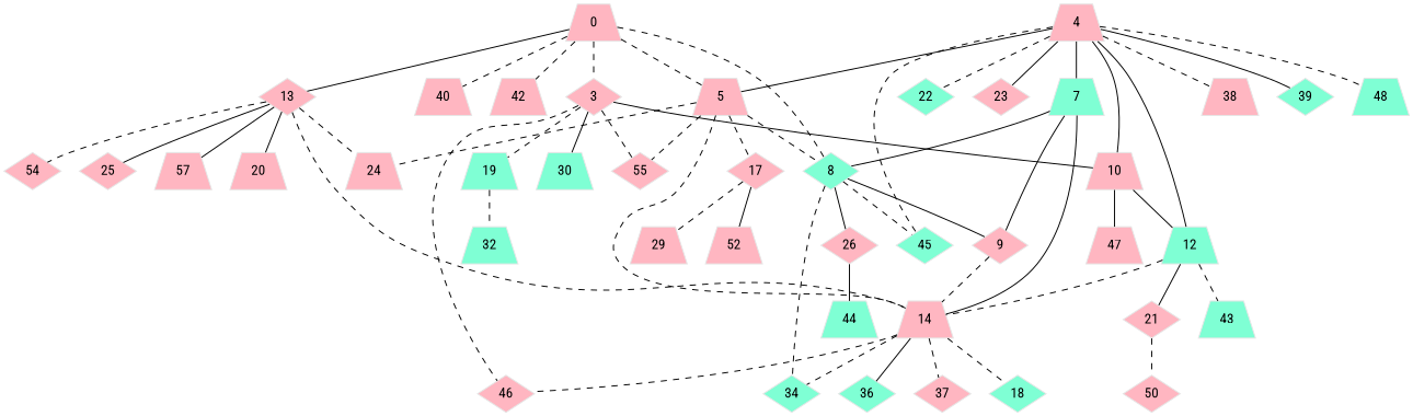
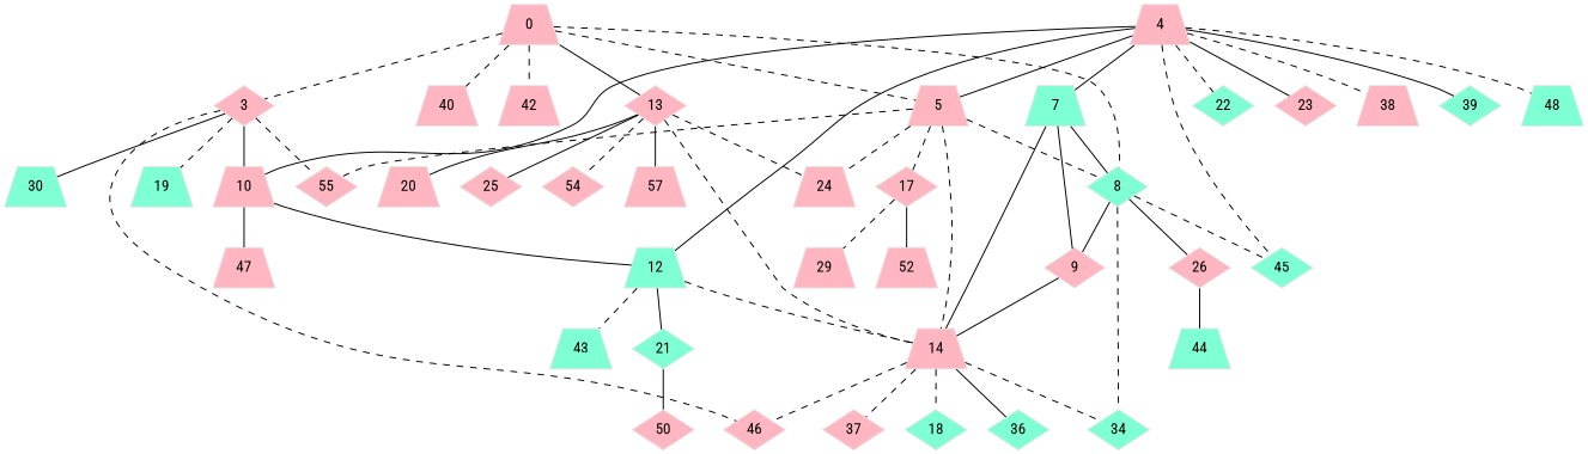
  graph {
    fontname="Roboto Condensed"
    node [color=gray90 fillcolor=lightpink fontname="Roboto Condensed" shape=trapezium style=filled]
    edge [fontname="Roboto Condensed" style=dashed]
    n1 [label=0 super="+2"]
    3 [shape=diamond super="+16"]
    5 [super="+6"]
    8 [fillcolor=aquamarine shape=diamond super="+49"]
    13 [shape=diamond super="+15"]
    40
    42
    10
    19 [fillcolor=aquamarine super="+28"]
    30 [fillcolor=aquamarine]
    46 [shape=diamond]
    55 [shape=diamond]
    14 [super="+59"]
    17 [shape=diamond super="+20"]
    24 [super="+56"]
    45 [fillcolor=aquamarine shape=diamond]
    9 [shape=diamond super="+27"]
    26 [shape=diamond super="+58"]
    34 [fillcolor=aquamarine shape=diamond]
    25 [shape=diamond]
    54 [shape=diamond]
    57
    n23 [label=20]
    12 [fillcolor=aquamarine super="+35"]
    47 [super="+51"]
-   32 [fillcolor=aquamarine]
    4 [super="+11"]
    7 [fillcolor=aquamarine super="+53"]
    22 [fillcolor=aquamarine shape=diamond]
    23 [shape=diamond]
    38
    39 [fillcolor=aquamarine shape=diamond]
    48 [fillcolor=aquamarine]
-   21 [shape=diamond]
+   21 [fillcolor=aquamarine shape=diamond]
    43 [fillcolor=aquamarine]
    18 [fillcolor=aquamarine shape=diamond super="+41"]
    36 [fillcolor=aquamarine shape=diamond]
    37 [shape=diamond]
    29 [super="+33"]
    52
    44 [fillcolor=aquamarine]
    50 [shape=diamond]
    n1 -- 3 [weight=2]
    n1 -- 5
    n1 -- 8
    n1 -- 13 [style=solid]
    n1 -- 40
    n1 -- 42
    3 -- 10 [style=solid]
    3 -- 19
    3 -- 30 [style=solid]
    3 -- 46
    3 -- 55
    5 -- 8
    5 -- 55
    5 -- 14
    5 -- 17
    5 -- 24
    8 -- 45
    8 -- 9 [style=solid]
    8 -- 26 [style=solid]
    8 -- 34
    13 -- 14 [weight=2]
    13 -- 24
    13 -- 25 [style=solid]
    13 -- 54
    13 -- 57 [style=solid]
    13 -- n23 [style=solid]
    10 -- 12 [style=solid]
    10 -- 47 [style=solid]
-   19 -- 32
    14 -- 46
    14 -- 34
    14 -- 18
    14 -- 36 [style=solid]
    14 -- 37
    17 -- 29
    17 -- 52 [style=solid]
-   9 -- 14
+   9 -- 14 [style=solid]
    26 -- 44 [style=solid]
    12 -- 14
    12 -- 21 [style=solid]
    12 -- 43
    4 -- 5 [style=solid weight=2]
    4 -- 10 [style=solid]
    4 -- 45
    4 -- 12 [style=solid]
    4 -- 7 [style=solid]
    4 -- 22
    4 -- 23 [style=solid]
    4 -- 38
    4 -- 39 [style=solid]
    4 -- 48
    7 -- 8 [style=solid]
    7 -- 14 [style=solid]
    7 -- 9 [style=solid]
-   21 -- 50
+   21 -- 50 [style=solid]
  }
